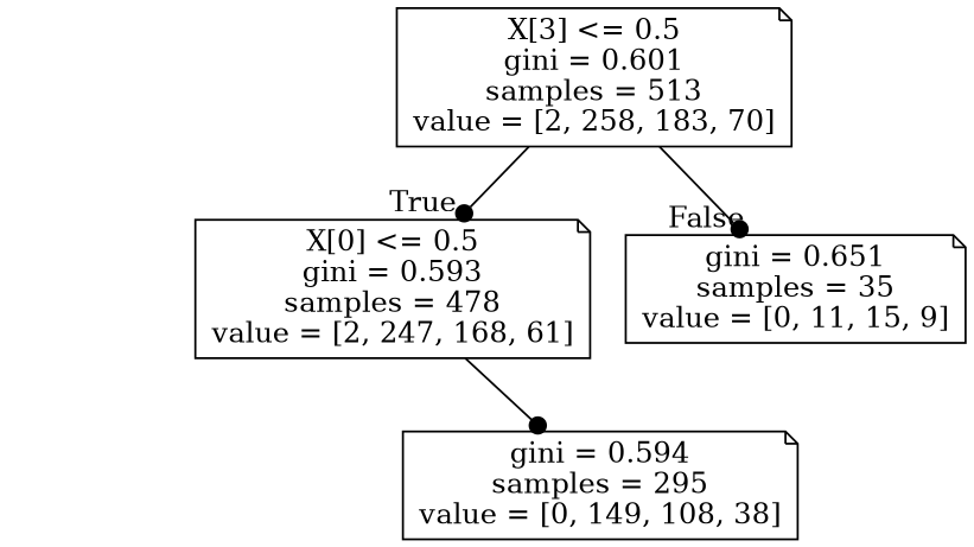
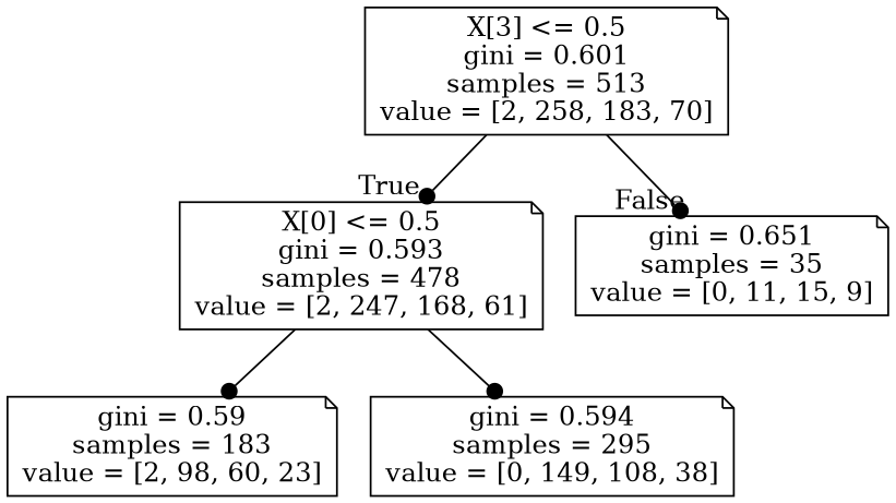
  digraph {
    node [shape=note]
    edge [arrowhead=dot]
    n1 [label="X[3] <= 0.5\ngini = 0.601\nsamples = 513\nvalue = [2, 258, 183, 70]"]
    n2 [label="X[0] <= 0.5\ngini = 0.593\nsamples = 478\nvalue = [2, 247, 168, 61]"]
    n3 [label="gini = 0.651\nsamples = 35\nvalue = [0, 11, 15, 9]"]
+   n4 [label="gini = 0.59\nsamples = 183\nvalue = [2, 98, 60, 23]"]
    n5 [label="gini = 0.594\nsamples = 295\nvalue = [0, 149, 108, 38]"]
    n1 -> n2 [headlabel=True labelangle=45 labeldistance=2.5]
    n1 -> n3 [headlabel=False labelangle=-45 labeldistance=2.5]
+   n2 -> n4
    n2 -> n5
  }
